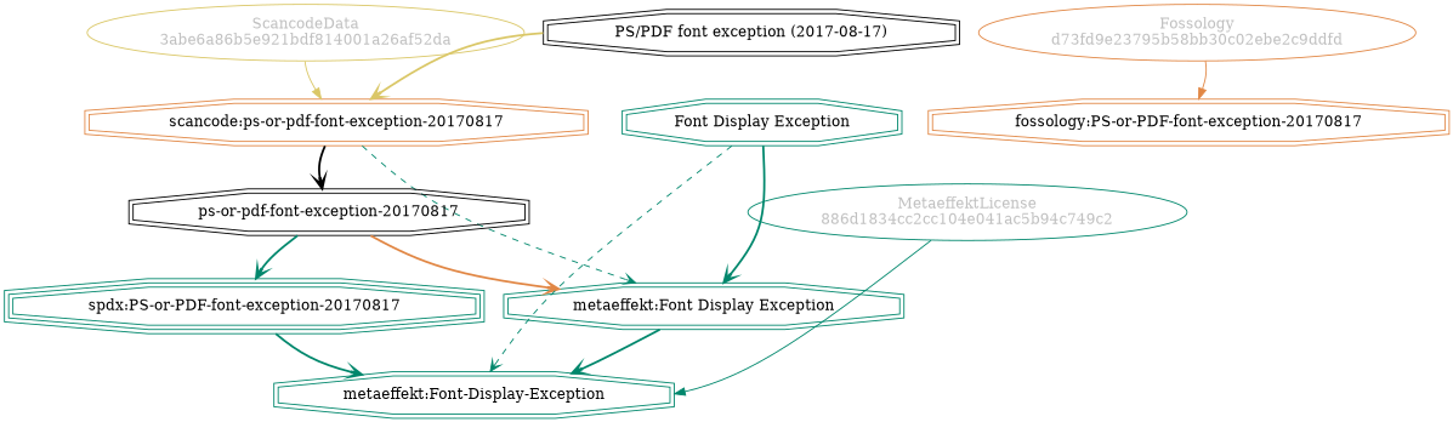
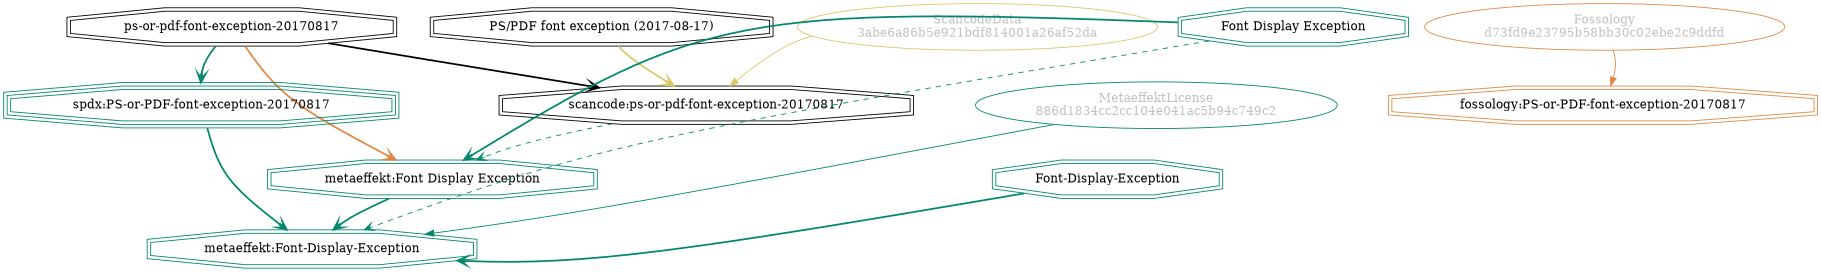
  strict digraph {
    splines=curved
    node [color="#00876c" shape=doubleoctagon]
    edge [color="#00876c" weight=0.7 arrowhead=vee style=bold]
    n1 [color="#dac767" fillcolor="beige;1" fontcolor=gray label="ScancodeData\n3abe6a86b5e921bdf814001a26af52da" shape=ellipse]
-   n2 [label="scancode:ps-or-pdf-font-exception-20170817" color="#e18745"]
+   n2 [label="scancode:ps-or-pdf-font-exception-20170817" color=""]
    n3 [label="metaeffekt:Font Display Exception"]
    n4 [label="metaeffekt:Font-Display-Exception"]
    n5 [label="ps-or-pdf-font-exception-20170817" color=""]
    n6 [label="spdx:PS-or-PDF-font-exception-20170817" shape=tripleoctagon]
    n7 [color="#e18745" label="fossology:PS-or-PDF-font-exception-20170817"]
    n8 [label="PS/PDF font exception (2017-08-17)" color=""]
    n9 [color="#e18745" fillcolor="beige;1" fontcolor=gray label="Fossology\nd73fd9e23795b58bb30c02ebe2c9ddfd" shape=ellipse]
    n10 [fillcolor="beige;1" fontcolor=gray label="MetaeffektLicense\n886d1834cc2cc104e041ac5b94c749c2" shape=ellipse]
+   n11 [label="Font-Display-Exception"]
    n12 [label="Font Display Exception"]
    n1 -> n2 [color="#dac767" weight=0.5 arrowhead="" style=""]
    n2 -> n3 [style=dashed weight=0.5]
    n3 -> n4
-   n2 -> n5 [color=""]
+   n5 -> n2 [color=""]
    n5 -> n3 [color="#e18745"]
    n5 -> n6
    n6 -> n4
    n8 -> n2 [color="#dac767"]
    n9 -> n7 [color="#e18745" weight=0.5 arrowhead="" style=""]
    n10 -> n4 [weight=0.5 arrowhead="" style=""]
+   n11 -> n4
    n12 -> n3
    n12 -> n4 [style=dashed weight=0.5]
  }
